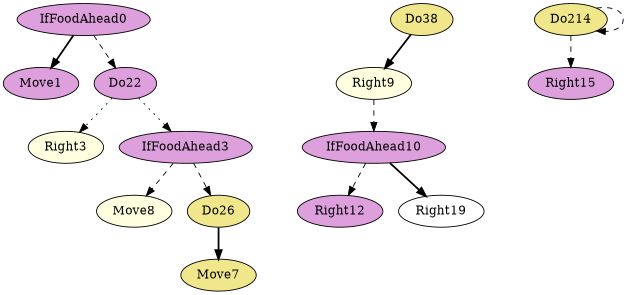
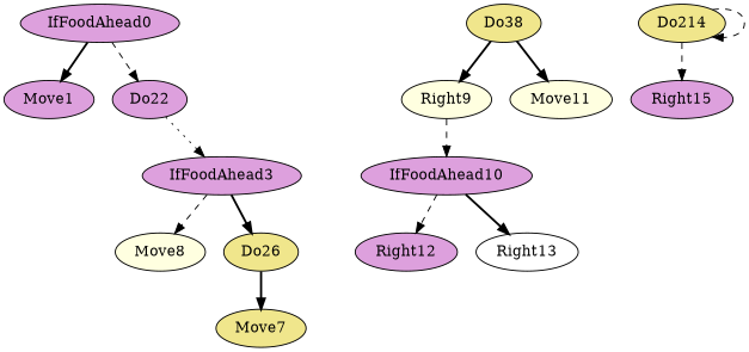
  digraph {
    node [fillcolor=plum style=filled]
    edge [style=dashed]
    IfFoodAhead0
    Move1
    Do22
-   Right3 [fillcolor=lightyellow]
    n5 [label=IfFoodAhead3]
    n6 [fillcolor=lightyellow label=Move8]
    Do26 [fillcolor=khaki]
    n8 [fillcolor=khaki label=Move7]
    Do38 [fillcolor=khaki]
    Right9 [fillcolor=lightyellow]
+   Move11 [fillcolor=lightyellow]
    IfFoodAhead10
    n13 [label=Right12]
-   Right13 [fillcolor=white label=Right19]
+   Right13 [fillcolor=white]
    Do214 [fillcolor=khaki]
    Right15
    IfFoodAhead0 -> Move1 [style=bold]
    IfFoodAhead0 -> Do22
-   Do22 -> Right3 [style=dotted]
    Do22 -> n5 [style=dotted]
    n5 -> n6
-   n5 -> Do26
+   n5 -> Do26 [style=bold]
    Do26 -> n8 [style=bold]
    Do38 -> Right9 [style=bold]
+   Do38 -> Move11 [style=bold]
    Right9 -> IfFoodAhead10
    IfFoodAhead10 -> n13
    IfFoodAhead10 -> Right13 [style=bold]
    Do214 -> Do214
    Do214 -> Right15
  }
